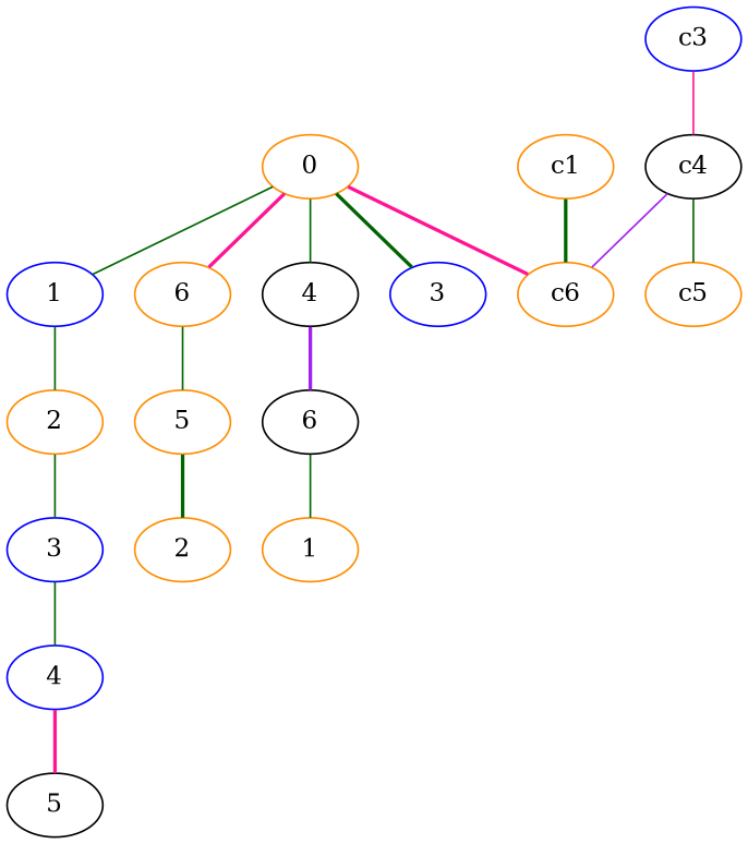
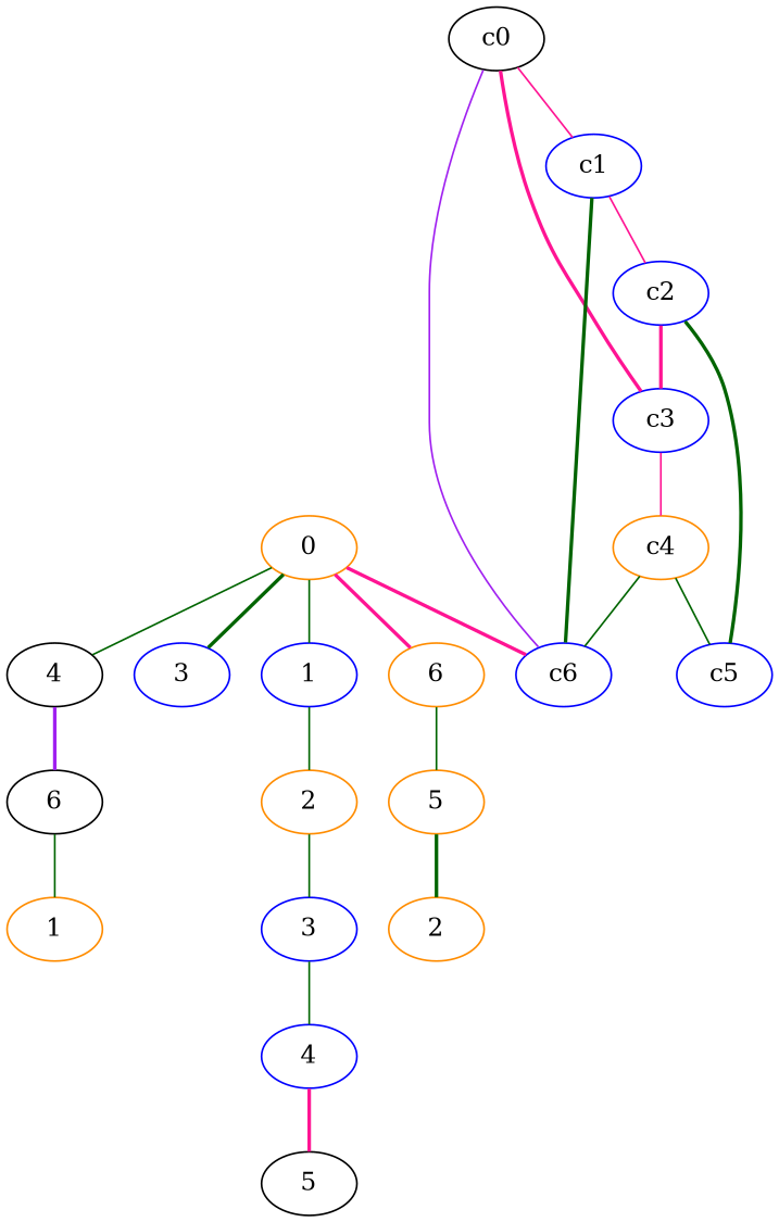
  graph {
    node [color=darkorange]
    edge [color=darkgreen style=solid]
    n1 [label=0]
    n2 [color=blue label=1]
    n3 [label=6]
    n4 [color=black label=4]
    n5 [color=blue label=3]
-   c6
+   c6 [color=blue]
    n7 [label=2]
    n8 [label=5]
    n9 [color=black label=6]
    n10 [color=blue label=3]
    n11 [color=blue label=4]
    n12 [color=black label=5]
    n13 [label=2]
    n14 [label=1]
-   c1
+   c0 [color=black]
+   c1 [color=blue]
    c3 [color=blue]
-   c4 [color=black]
-   c5
+   c2 [color=blue]
+   c4
+   c5 [color=blue]
    n1 -- n2
    n1 -- n3 [color=deeppink style=bold]
    n1 -- n4
    n1 -- n5 [style=bold]
    n1 -- c6 [color=deeppink style=bold]
    n2 -- n7
    n3 -- n8
    n4 -- n9 [color=purple style=bold]
    n7 -- n10
    n8 -- n13 [style=bold]
    n9 -- n14
    n10 -- n11
    n11 -- n12 [color=deeppink style=bold]
+   c0 -- c6 [color=purple]
+   c0 -- c1 [color=deeppink]
+   c0 -- c3 [color=deeppink style=bold]
    c1 -- c6 [style=bold]
+   c1 -- c2 [color=deeppink]
    c3 -- c4 [color=deeppink]
-   c4 -- c6 [color=purple]
+   c2 -- c3 [color=deeppink style=bold]
+   c2 -- c5 [style=bold]
+   c4 -- c6
    c4 -- c5
  }
